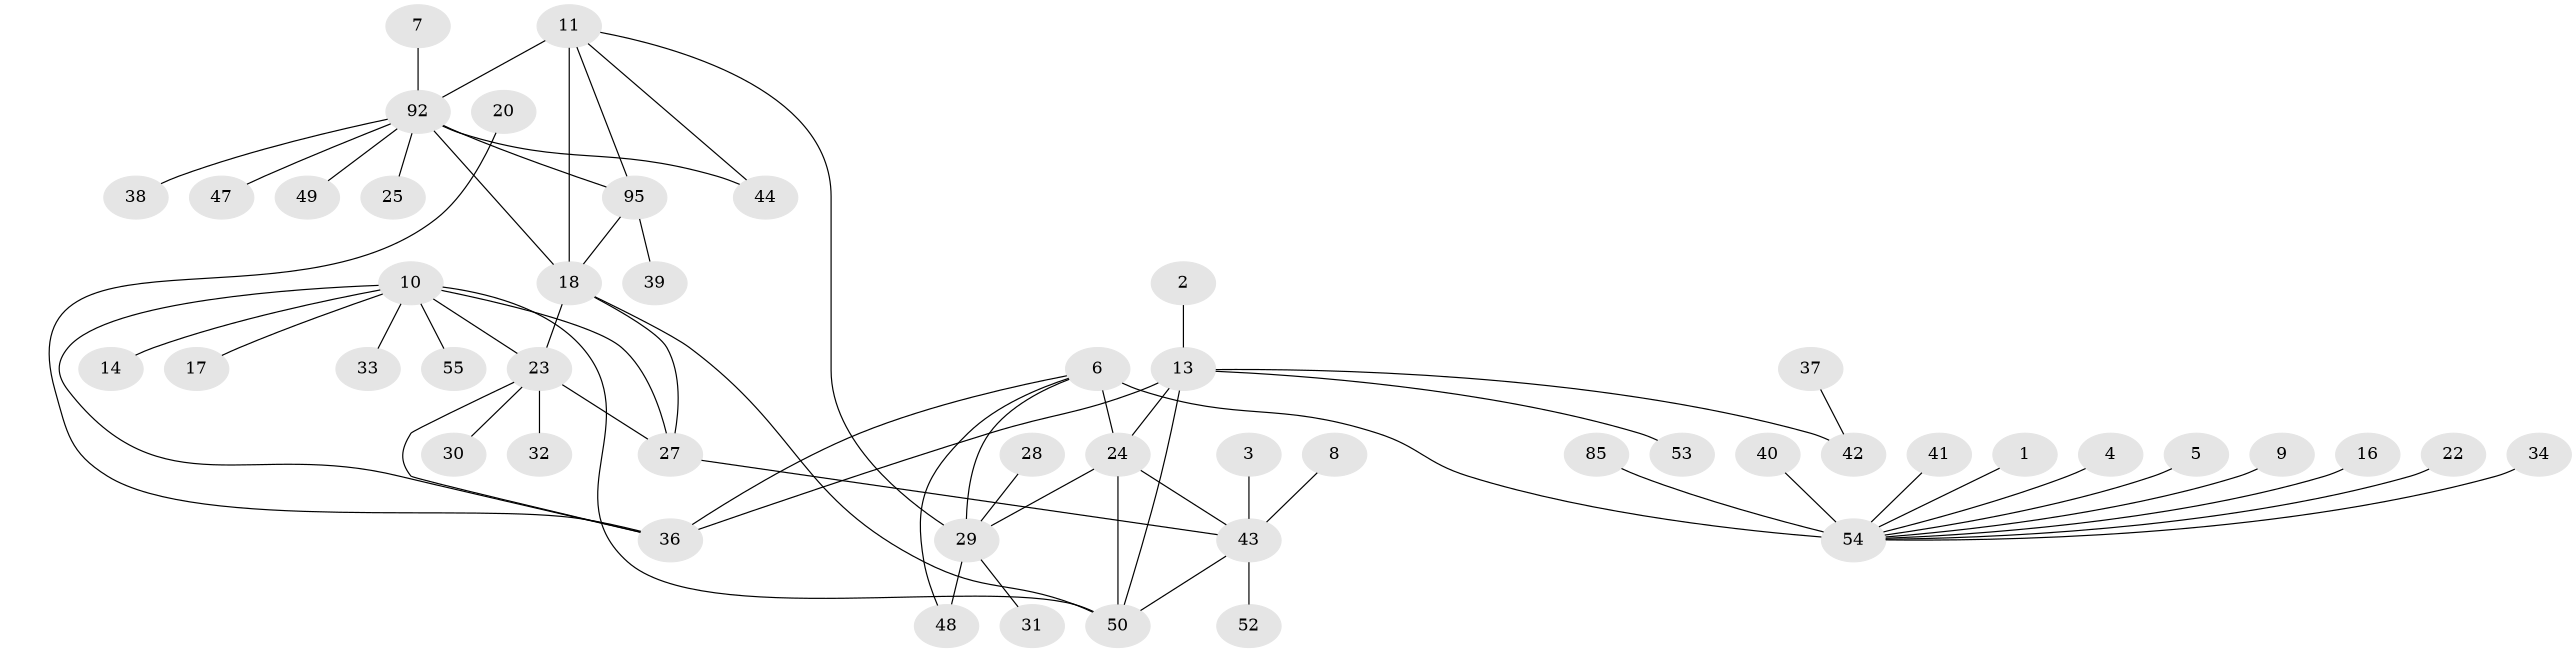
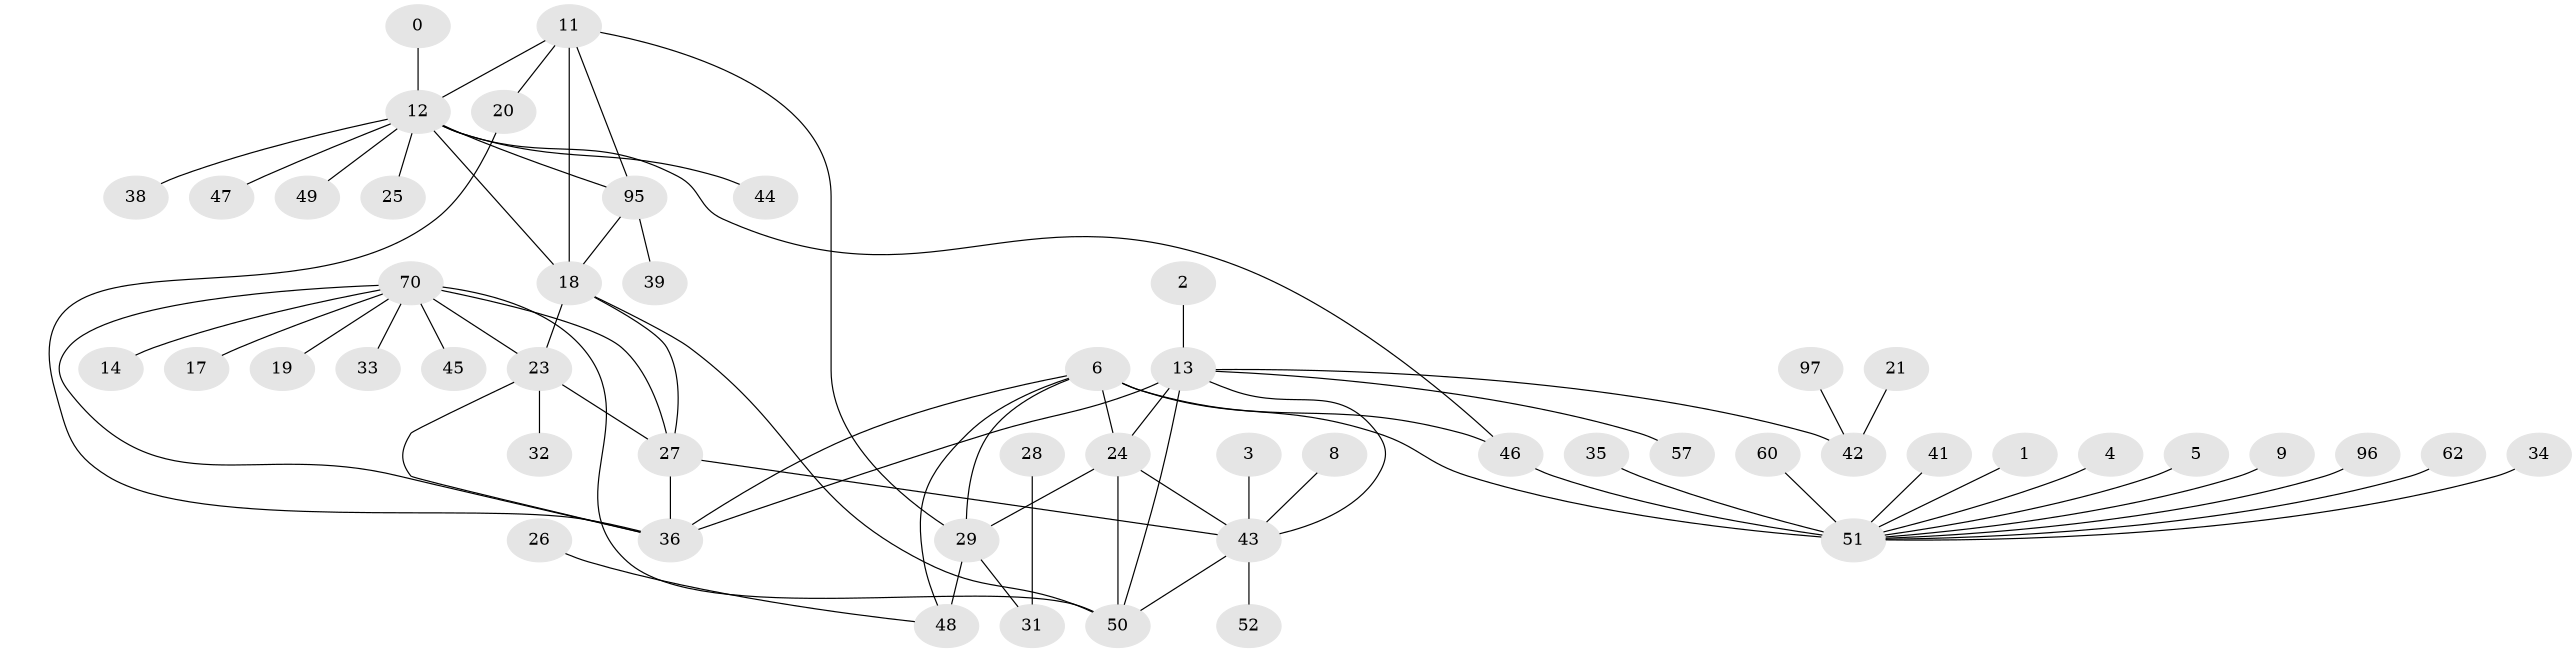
  graph {
    node [color=gray90 style=filled]
    edge [weight=1.0]
    1
-   51 [label=54]
+   51
    2
    13
    43
    24
    36
    50
    42
-   53
+   53 [label=57]
    3
    52
    4
    5
    6
    29
+   46
    48
    31
-   7
-   12 [label=92]
+   7 [label=0]
+   12
    n22 [label=95]
    18
    25
    38
    44
    47
    49
    8
    9
-   10
+   10 [label=70]
    14
    17
+   19
    23
    27
    33
-   45 [label=55]
-   30
+   45
    32
    11
    20
    39
-   16
-   22
+   16 [label=96]
+   21
+   22 [label=62]
+   26
    28
    34
-   35 [label=85]
-   37
-   40
+   35
+   37 [label=97]
+   40 [label=60]
    41
    1 -- 51
    2 -- 13
+   13 -- 43
    13 -- 24
    13 -- 36
    13 -- 50 [weight=2.0]
    13 -- 42
    13 -- 53
    43 -- 50 [weight=2.0]
    43 -- 52
    24 -- 43
    24 -- 50 [weight=2.0]
    24 -- 29
    3 -- 43
    4 -- 51
    5 -- 51
    6 -- 51 [weight=4.0]
    6 -- 24
    6 -- 36 [weight=2.0]
    6 -- 29 [weight=3.0]
+   6 -- 46 [weight=2.0]
    6 -- 48
    29 -- 48 [weight=3.0]
    29 -- 31
+   46 -- 51 [weight=2.0]
    7 -- 12
+   12 -- 46
    12 -- n22
    12 -- 18
    12 -- 25
    12 -- 38
    12 -- 44
    12 -- 47
    12 -- 49
    n22 -- 18
    n22 -- 39
    18 -- 50 [weight=2.0]
    18 -- 23
    18 -- 27
    8 -- 43
    9 -- 51
    10 -- 36 [weight=2.0]
    10 -- 50
    10 -- 14
    10 -- 17
+   10 -- 19
    10 -- 23 [weight=2.0]
    10 -- 27 [weight=2.0]
    10 -- 33
    10 -- 45
    23 -- 36
    23 -- 27
-   23 -- 30
    23 -- 32
    27 -- 43
+   27 -- 36
    11 -- 29
    11 -- 12 [weight=2.0]
    11 -- n22 [weight=2.0]
    11 -- 18 [weight=2.0]
-   11 -- 44
+   11 -- 20
    20 -- 36
    16 -- 51
+   21 -- 42
    22 -- 51
-   28 -- 29
+   26 -- 48
+   28 -- 31
    34 -- 51
    35 -- 51
    37 -- 42
    40 -- 51
    41 -- 51
  }
